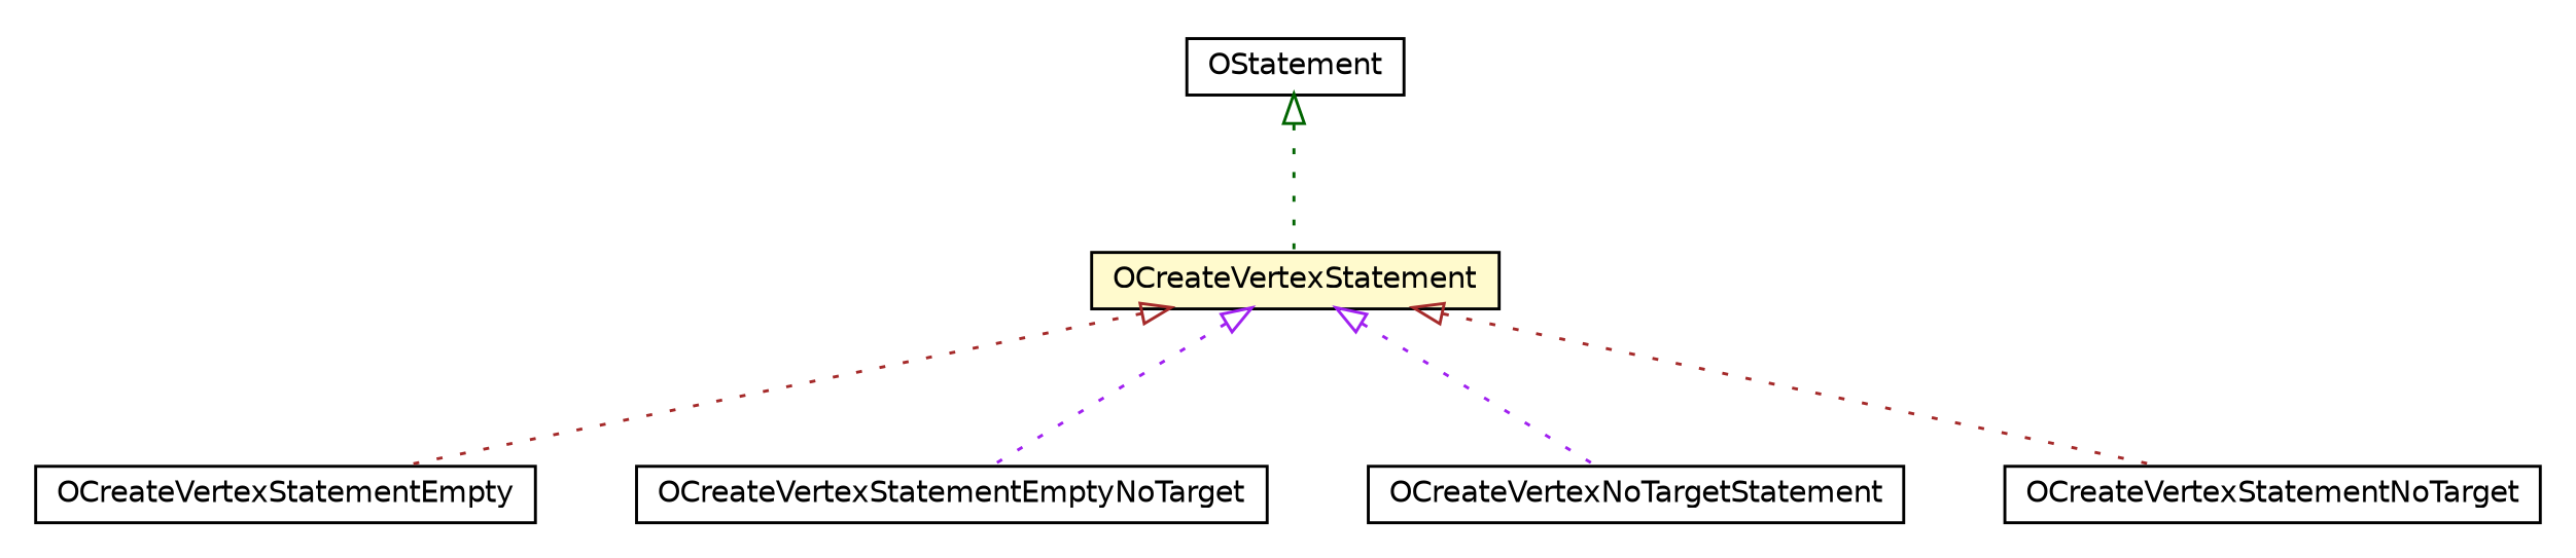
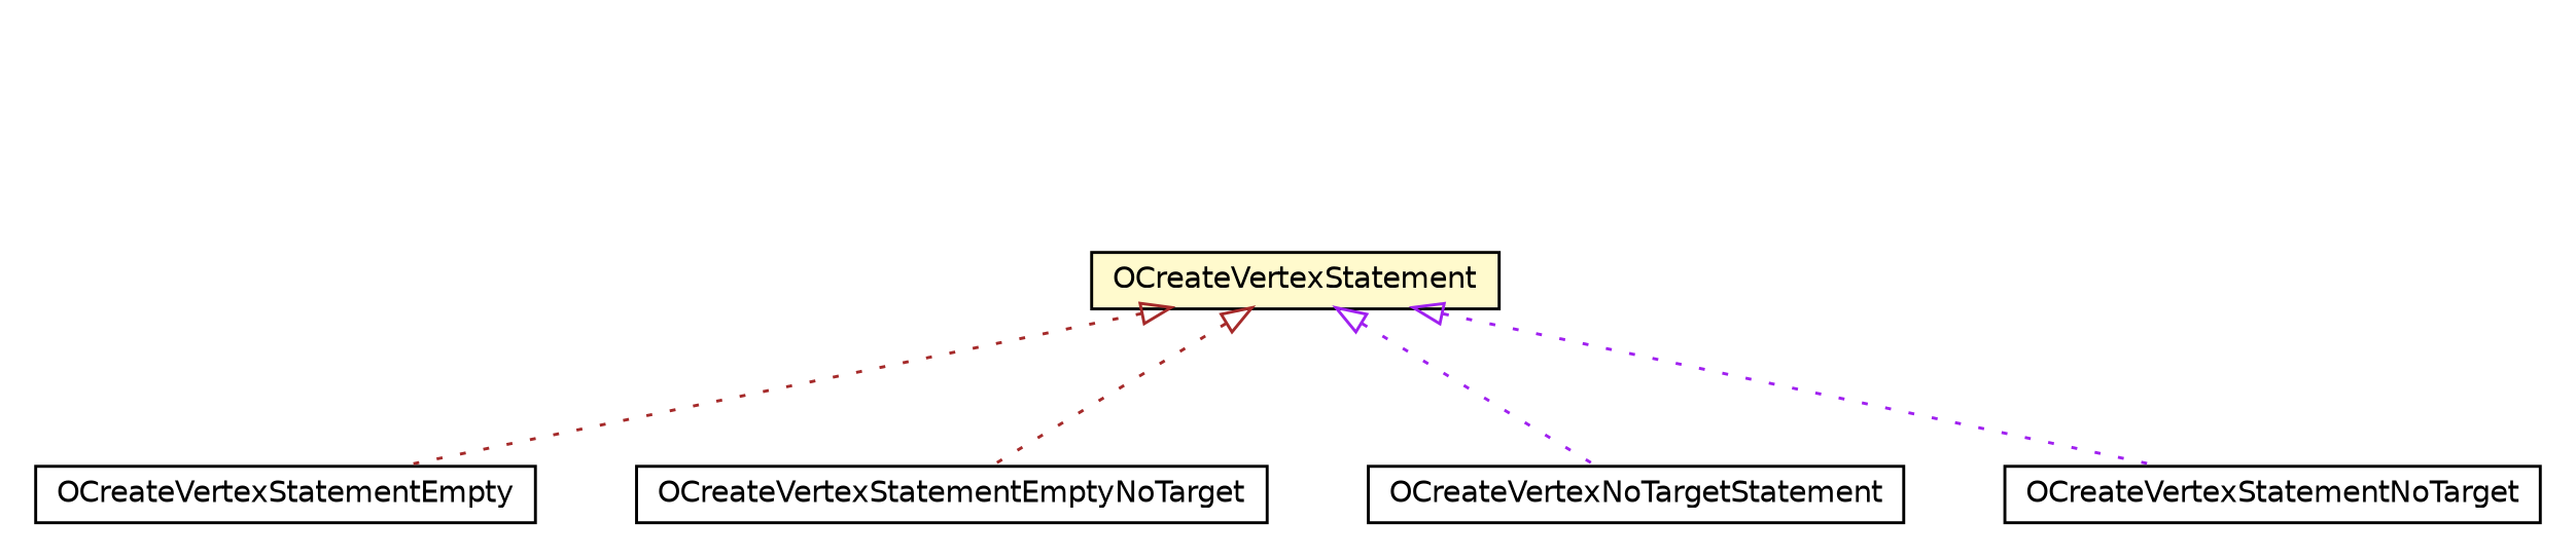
  digraph {
    fontname="DejaVu Sans"
    nodesep=0.25
    ranksep=0.5
    node [fontcolor=black fontname="DejaVu Sans" fontsize=10.0 shape=plaintext]
    edge [arrowtail=empty color=brown dir=back fontname="DejaVu Sans" fontsize=10 headport=p labelfontname=Helvetica labelfontsize=10 style=dotted tailport=p]
    n1 [label=<<table title="com.orientechnologies.orient.core.sql.parser.OCreateVertexStatementEmpty" border="0" cellborder="1" cellspacing="0" cellpadding="2" port="p" href="./OCreateVertexStatementEmpty.html"> 		<tr><td><table border="0" cellspacing="0" cellpadding="1"> <tr><td align="center" balign="center"> OCreateVertexStatementEmpty </td></tr> 		</table></td></tr> 		</table>>]
-   n2 [label=<<table title="com.orientechnologies.orient.core.sql.parser.OStatement" border="0" cellborder="1" cellspacing="0" cellpadding="2" port="p" href="./OStatement.html"> 		<tr><td><table border="0" cellspacing="0" cellpadding="1"> <tr><td align="center" balign="center"> OStatement </td></tr> 		</table></td></tr> 		</table>>]
    n3 [label=<<table title="com.orientechnologies.orient.core.sql.parser.OCreateVertexStatement" border="0" cellborder="1" cellspacing="0" cellpadding="2" port="p" bgcolor="lemonChiffon" href="./OCreateVertexStatement.html"> 		<tr><td><table border="0" cellspacing="0" cellpadding="1"> <tr><td align="center" balign="center"> OCreateVertexStatement </td></tr> 		</table></td></tr> 		</table>>]
    n4 [label=<<table title="com.orientechnologies.orient.core.sql.parser.OCreateVertexStatementEmptyNoTarget" border="0" cellborder="1" cellspacing="0" cellpadding="2" port="p" href="./OCreateVertexStatementEmptyNoTarget.html"> 		<tr><td><table border="0" cellspacing="0" cellpadding="1"> <tr><td align="center" balign="center"> OCreateVertexStatementEmptyNoTarget </td></tr> 		</table></td></tr> 		</table>>]
    n5 [label=<<table title="com.orientechnologies.orient.core.sql.parser.OCreateVertexNoTargetStatement" border="0" cellborder="1" cellspacing="0" cellpadding="2" port="p" href="./OCreateVertexNoTargetStatement.html"> 		<tr><td><table border="0" cellspacing="0" cellpadding="1"> <tr><td align="center" balign="center"> OCreateVertexNoTargetStatement </td></tr> 		</table></td></tr> 		</table>>]
    n6 [label=<<table title="com.orientechnologies.orient.core.sql.parser.OCreateVertexStatementNoTarget" border="0" cellborder="1" cellspacing="0" cellpadding="2" port="p" href="./OCreateVertexStatementNoTarget.html"> 		<tr><td><table border="0" cellspacing="0" cellpadding="1"> <tr><td align="center" balign="center"> OCreateVertexStatementNoTarget </td></tr> 		</table></td></tr> 		</table>>]
-   n2 -> n3 [color=darkgreen]
    n3 -> n1
-   n3 -> n4 [color=purple]
+   n3 -> n4
    n3 -> n5 [color=purple]
-   n3 -> n6
+   n3 -> n6 [color=purple]
  }
